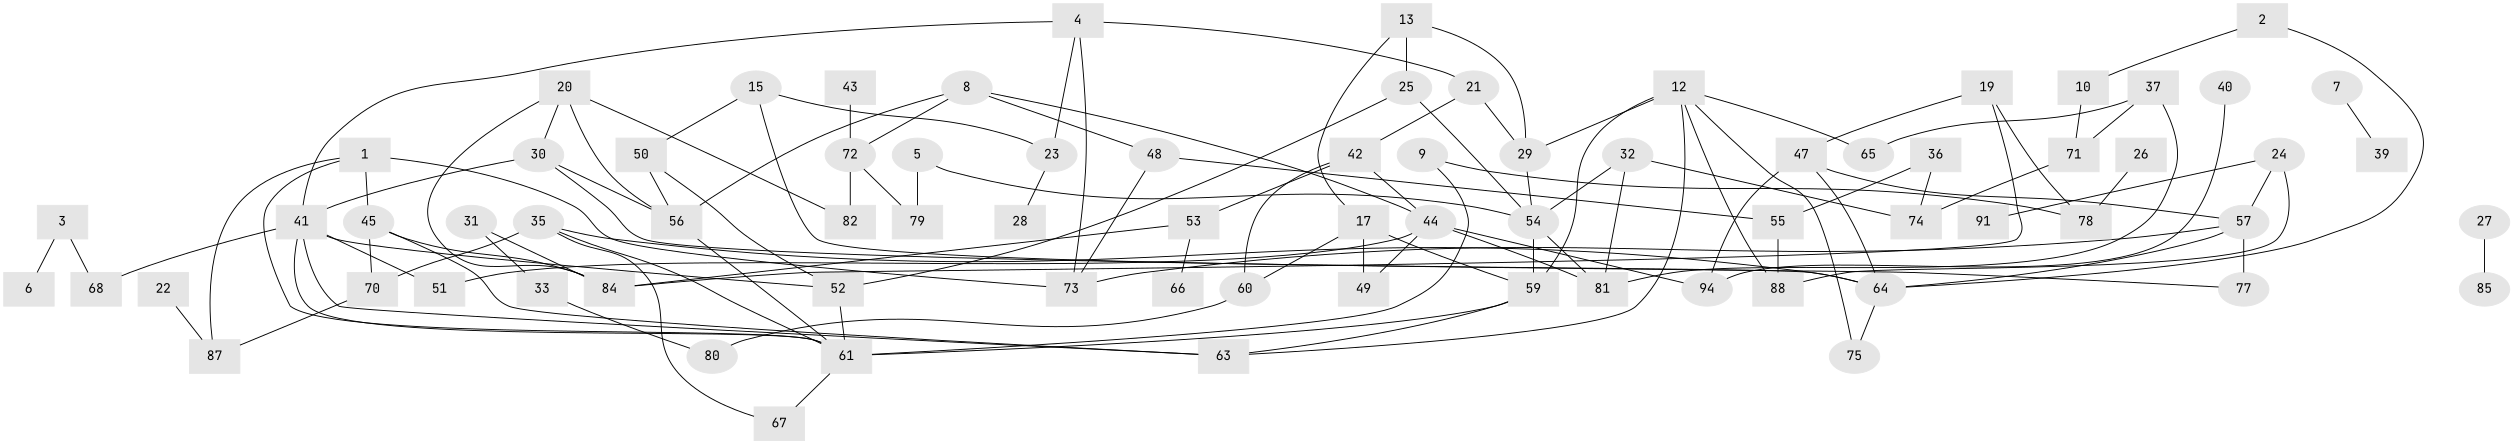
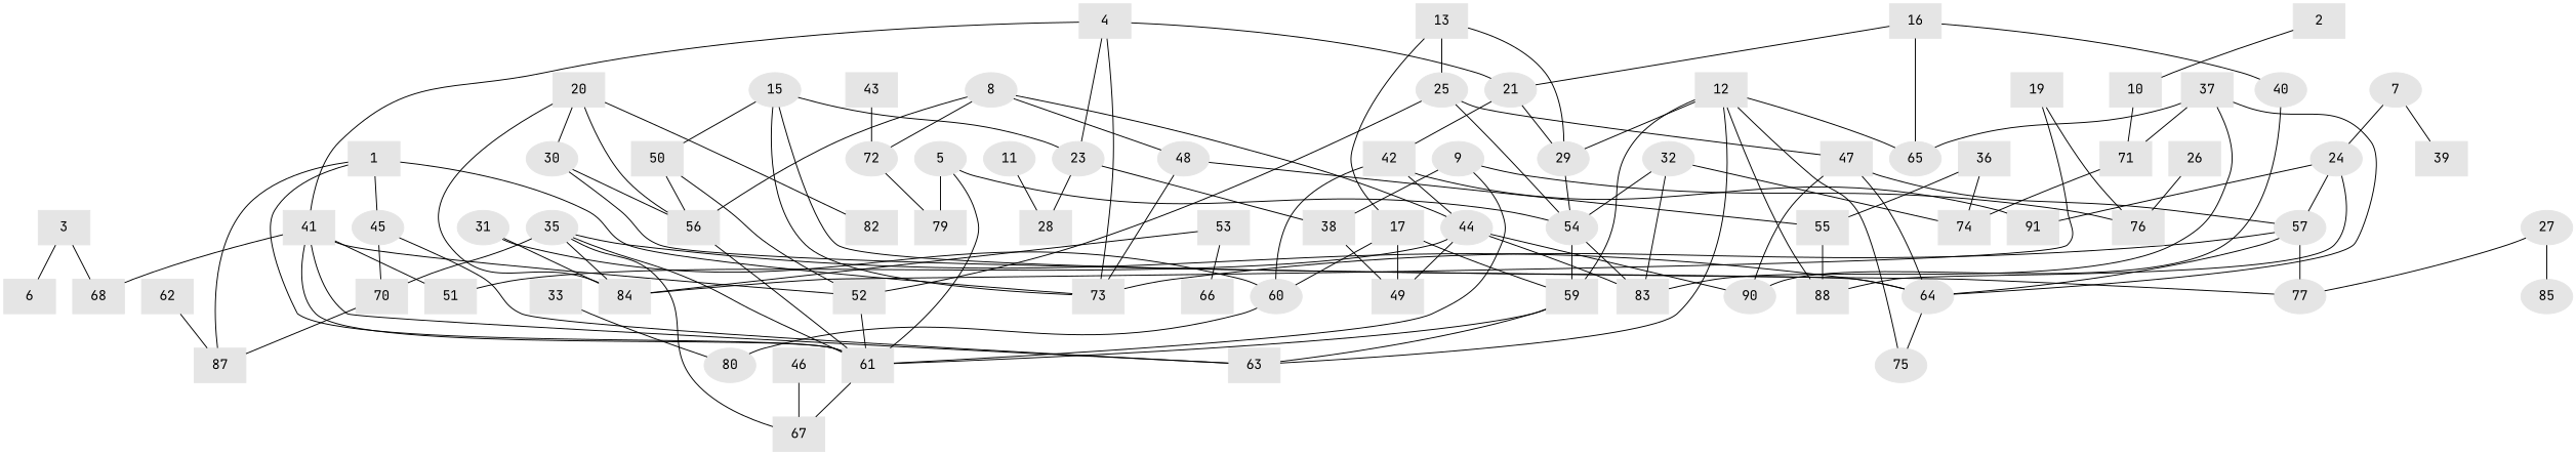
  graph {
    fontname="JetBrains Mono"
    node [color=gray90 fontname="JetBrains Mono" shape=box style=filled]
    edge [fontname="JetBrains Mono" weight=1.0]
    45 [shape=ellipse]
    1
    61
    73
    87
    63
    70
    67
    2
    10
    71
    3
    6
    68
    4
    21 [shape=ellipse]
    23 [shape=ellipse]
    41
    29 [shape=ellipse]
    42
+   38
    28
    52
    51
    5 [shape=ellipse]
    54 [shape=ellipse]
    79
    59
-   81
+   81 [label=83]
    7 [shape=ellipse]
    24 [shape=ellipse]
    39
    88
    91
    57 [shape=ellipse]
    8 [shape=ellipse]
    44 [shape=ellipse]
    48 [shape=ellipse]
    56
    72 [shape=ellipse]
    49
-   90 [shape=ellipse label=94]
+   90 [shape=ellipse]
    55
    82
    9 [shape=ellipse]
-   76 [label=78]
+   76
    74
+   11 [shape=ellipse]
    12
    65 [shape=ellipse]
    75 [shape=ellipse]
    13
    17
    25 [shape=ellipse]
    60 [shape=ellipse]
    47
    15 [shape=ellipse]
    50
    64 [shape=ellipse]
+   16
    40 [shape=ellipse]
    80 [shape=ellipse]
    19
    84
    20
    30 [shape=ellipse]
    77 [shape=ellipse]
-   22
+   22 [label=62]
    26
    27 [shape=ellipse]
    85 [shape=ellipse]
    31 [shape=ellipse]
    32 [shape=ellipse]
    33
    35 [shape=ellipse]
    36
    37
    43
+   46
    53
    66
    45 -- 63
    45 -- 70
    1 -- 45
    1 -- 61
    1 -- 73
    1 -- 87
    61 -- 67
    70 -- 87
    2 -- 10
    10 -- 71
    71 -- 74
    3 -- 6
    3 -- 68
    4 -- 73
    4 -- 21
    4 -- 23
    4 -- 41
    21 -- 29
    21 -- 42
+   23 -- 38
    23 -- 28
    41 -- 61
    41 -- 63
    41 -- 68
    41 -- 52
    41 -- 51
    29 -- 54
-   42 -- 53
+   42 -- 91
    42 -- 44
    42 -- 60
+   38 -- 49
    52 -- 61
+   5 -- 61
    5 -- 54
    5 -- 79
    54 -- 59
    54 -- 81
    59 -- 61
    59 -- 63
+   7 -- 24
    7 -- 39
    24 -- 88
    24 -- 91 [weight=2.0]
    24 -- 57
    57 -- 73
    57 -- 64
    57 -- 77
    8 -- 44
    8 -- 48
    8 -- 56
    8 -- 72
    44 -- 51
    44 -- 81
    44 -- 49
    44 -- 90
    48 -- 73
    48 -- 55
    56 -- 61
    72 -- 79
-   72 -- 82
    55 -- 88
    9 -- 61
+   9 -- 38
    9 -- 76
+   11 -- 28
    12 -- 63
    12 -- 29 [weight=2.0]
    12 -- 59
    12 -- 88
    12 -- 65
    12 -- 75
    13 -- 29
    13 -- 17
    13 -- 25
    17 -- 59
    17 -- 49
    17 -- 60
    25 -- 52
    25 -- 54
-   19 -- 47
+   25 -- 47
    60 -- 80
    47 -- 57 [weight=2.0]
    47 -- 90
    47 -- 64
+   15 -- 73
    15 -- 23
    15 -- 50
    15 -- 64
    50 -- 52
    50 -- 56
    64 -- 75
+   16 -- 21
+   16 -- 65
+   16 -- 40
    40 -- 90
    19 -- 76
    19 -- 84
    20 -- 56
    20 -- 82
    20 -- 84
    20 -- 30
-   30 -- 41
    30 -- 56
    30 -- 77
    22 -- 87
    26 -- 76
+   27 -- 77
    27 -- 85
-   31 -- 33
+   31 -- 60
    31 -- 84
    32 -- 54
    32 -- 81
    32 -- 74
    33 -- 80
    35 -- 61
    35 -- 70
    35 -- 67
    35 -- 64
-   45 -- 84
+   35 -- 84
    36 -- 55
    36 -- 74
    37 -- 71
    37 -- 81
    37 -- 65
-   2 -- 64
+   37 -- 64
    43 -- 72
+   46 -- 67
    53 -- 84
    53 -- 66
  }
